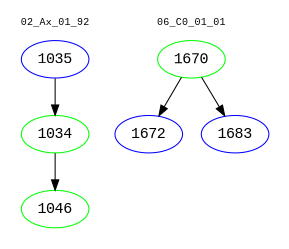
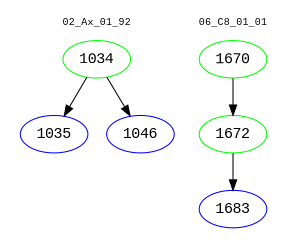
  digraph {
    fontname="Liberation Mono"
    node [color=blue fontname="Liberation Mono"]
    edge [color=black fontname="Liberation Mono"]
    n1 [label=1035]
    n2 [color=green label=1034]
-   n3 [color=green label=1046]
-   n4 [label=1672]
+   n3 [label=1046]
+   n4 [color=green label=1672]
    n5 [color=green label=1670]
    n6 [label=1683]
    subgraph cluster_1 {
      color=white
      fontsize=10
      label="02_Ax_01_92"
      n1
      n2
      n3
    }
    subgraph cluster_2 {
      color=white
      fontsize=10
-     label="06_C0_01_01"
+     label="06_C8_01_01"
      n4
      n5
      n6
    }
-   n1 -> n2
+   n2 -> n1
    n2 -> n3
    n5 -> n4
-   n5 -> n6
+   n4 -> n6
  }
